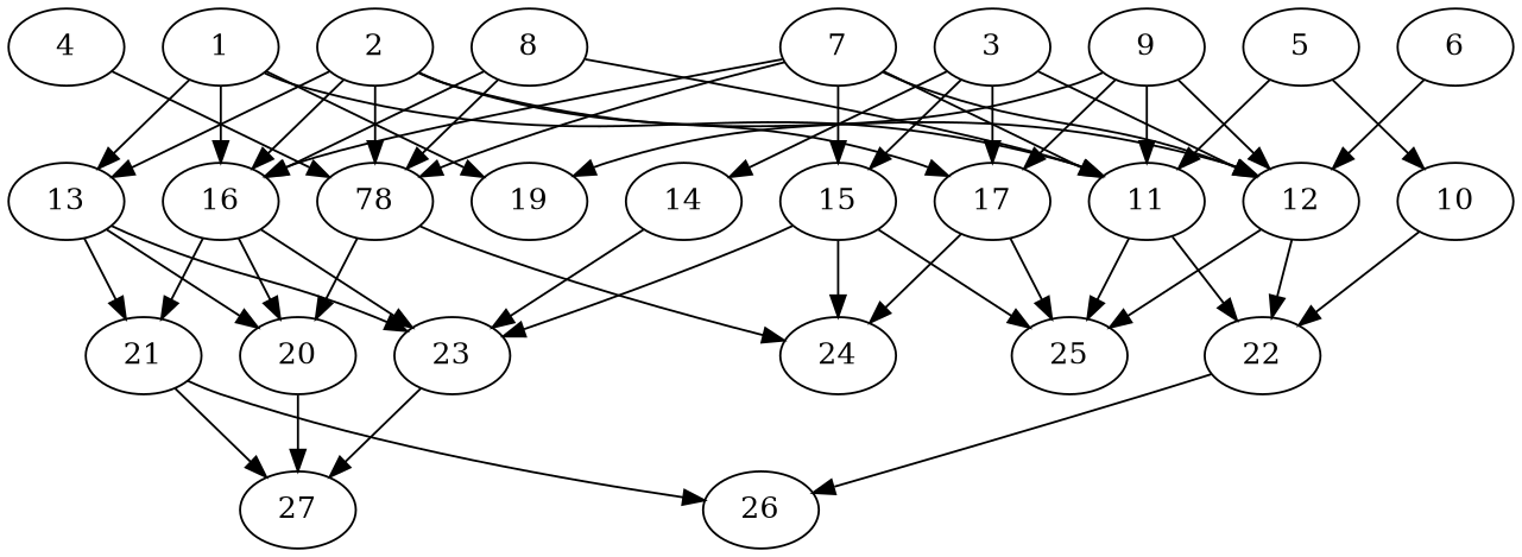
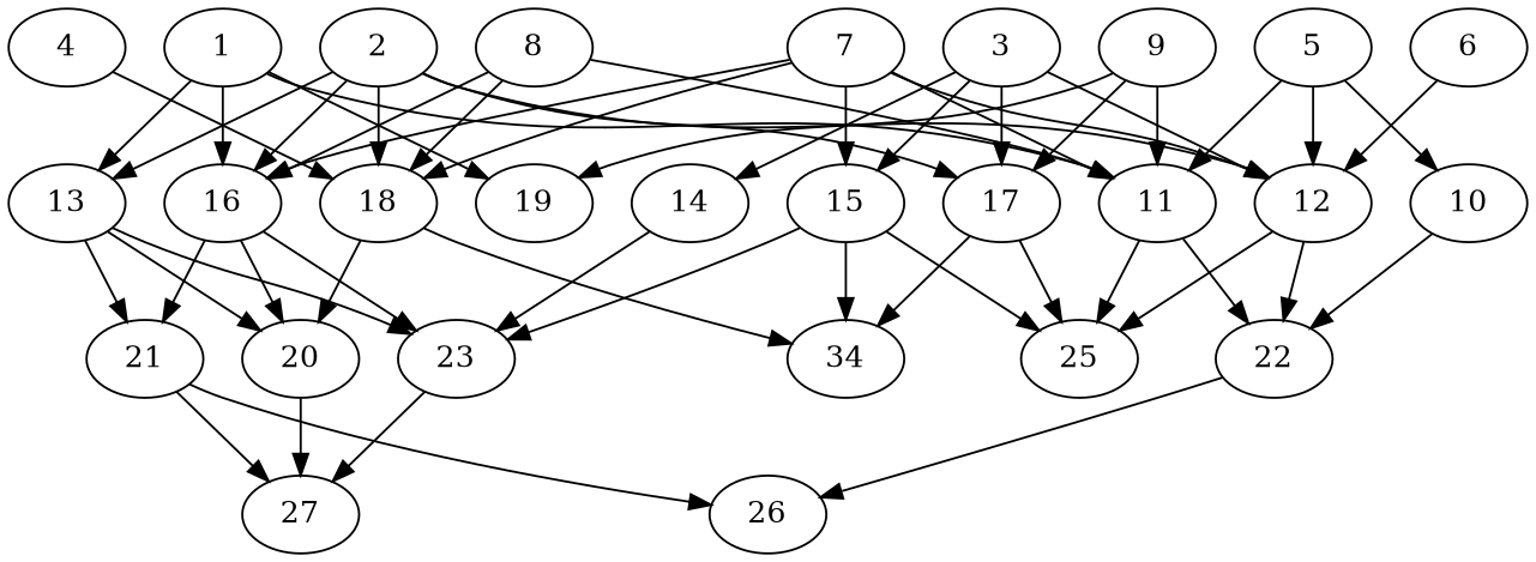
  digraph {
    node [alpha=0.11]
    1 [alpha=0.00 expect_size=3071205042950248]
    11 [alpha=0.04 expect_size=4398974621893683]
    13 [alpha=0.16 expect_size=623859089972273]
    16 [alpha=0.09 expect_size=545948619761341248]
    19 [alpha=0.04 expect_size=634368102660808114176]
    22 [alpha=0.18 expect_size=2127540073920336]
    25 [expect_size=10137542492693432]
    20 [alpha=0.01 expect_size=1798564023711211454464]
    21 [alpha=0.18 expect_size=32107596152916828]
    23 [alpha=0.17 expect_size=203406838072420073472]
    26 [alpha=0.10 expect_size=1075779625585224704]
    27 [alpha=0.20 expect_size=2658353499585177]
    2 [alpha=0.14 expect_size=1076246639547355496448]
    12 [alpha=0.05 expect_size=307086823062844032]
    17 [expect_size=800403429283487616]
-   18 [expect_size=11287483291533312000 label=78]
-   24 [alpha=0.04 expect_size=627730880923697152000]
+   18 [expect_size=11287483291533312000]
+   24 [alpha=0.04 expect_size=627730880923697152000 label=34]
    3 [alpha=0.05 expect_size=5802779952726147072]
    15 [alpha=0.18 expect_size=1240688594827169759232]
    14 [alpha=0.17 expect_size=12985681302735814656]
    4 [alpha=0.17 expect_size=24469227039584972]
    5 [alpha=0.17 expect_size=5486192567100895]
    10 [alpha=0.20 expect_size=2194079163151038808064]
    6 [alpha=0.16 expect_size=282151213921391680]
    7 [expect_size=1235628008575466471424]
    8 [alpha=0.06 expect_size=2087585928321633]
    9 [alpha=0.14 expect_size=678478848438582912]
    1 -> 11
    1 -> 13
    1 -> 16
    1 -> 19
    11 -> 22
    11 -> 25
    13 -> 20
    13 -> 21
    13 -> 23
    16 -> 20
    16 -> 21
    16 -> 23
    22 -> 26
    20 -> 27
    21 -> 26
    21 -> 27
    23 -> 27
    2 -> 13
    2 -> 16
    2 -> 12
    2 -> 17
    2 -> 18
    12 -> 22
    12 -> 25
    17 -> 25
    17 -> 24
    18 -> 20
    18 -> 24
    3 -> 12
    3 -> 17
    3 -> 15
    3 -> 14
    15 -> 25
    15 -> 23
    15 -> 24
    14 -> 23
    4 -> 18
    5 -> 11
    5 -> 10
    10 -> 22
    6 -> 12
    7 -> 11
    7 -> 16
    7 -> 12
    7 -> 18
    7 -> 15
    8 -> 11
    8 -> 16
    8 -> 18
    9 -> 11
    9 -> 19
-   9 -> 12
+   5 -> 12
    9 -> 17
  }
